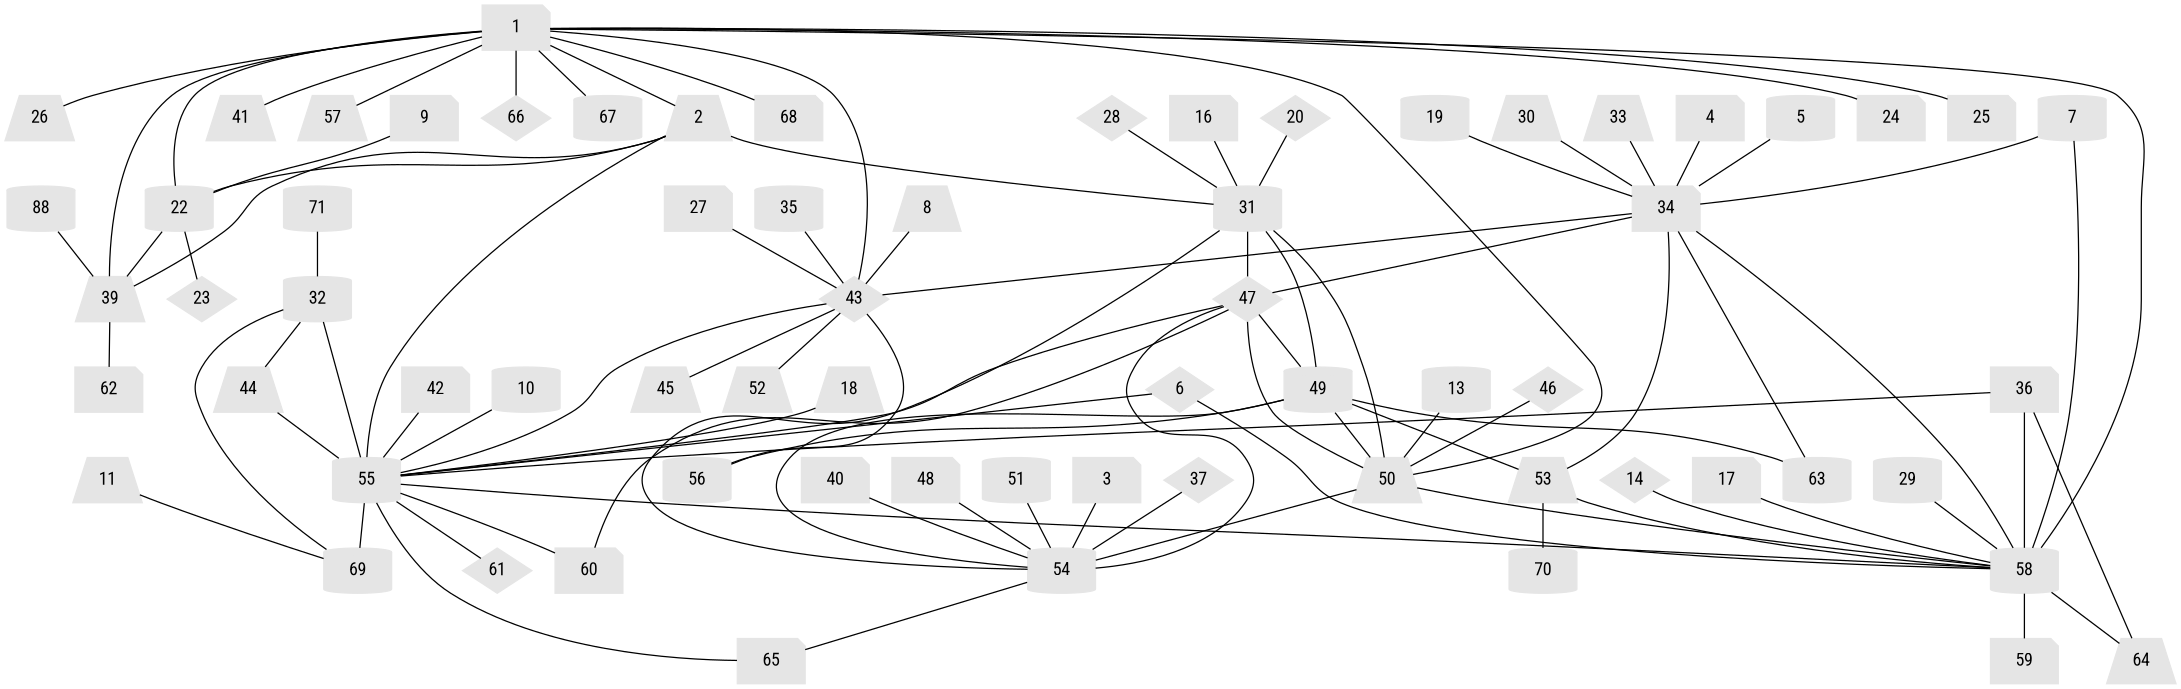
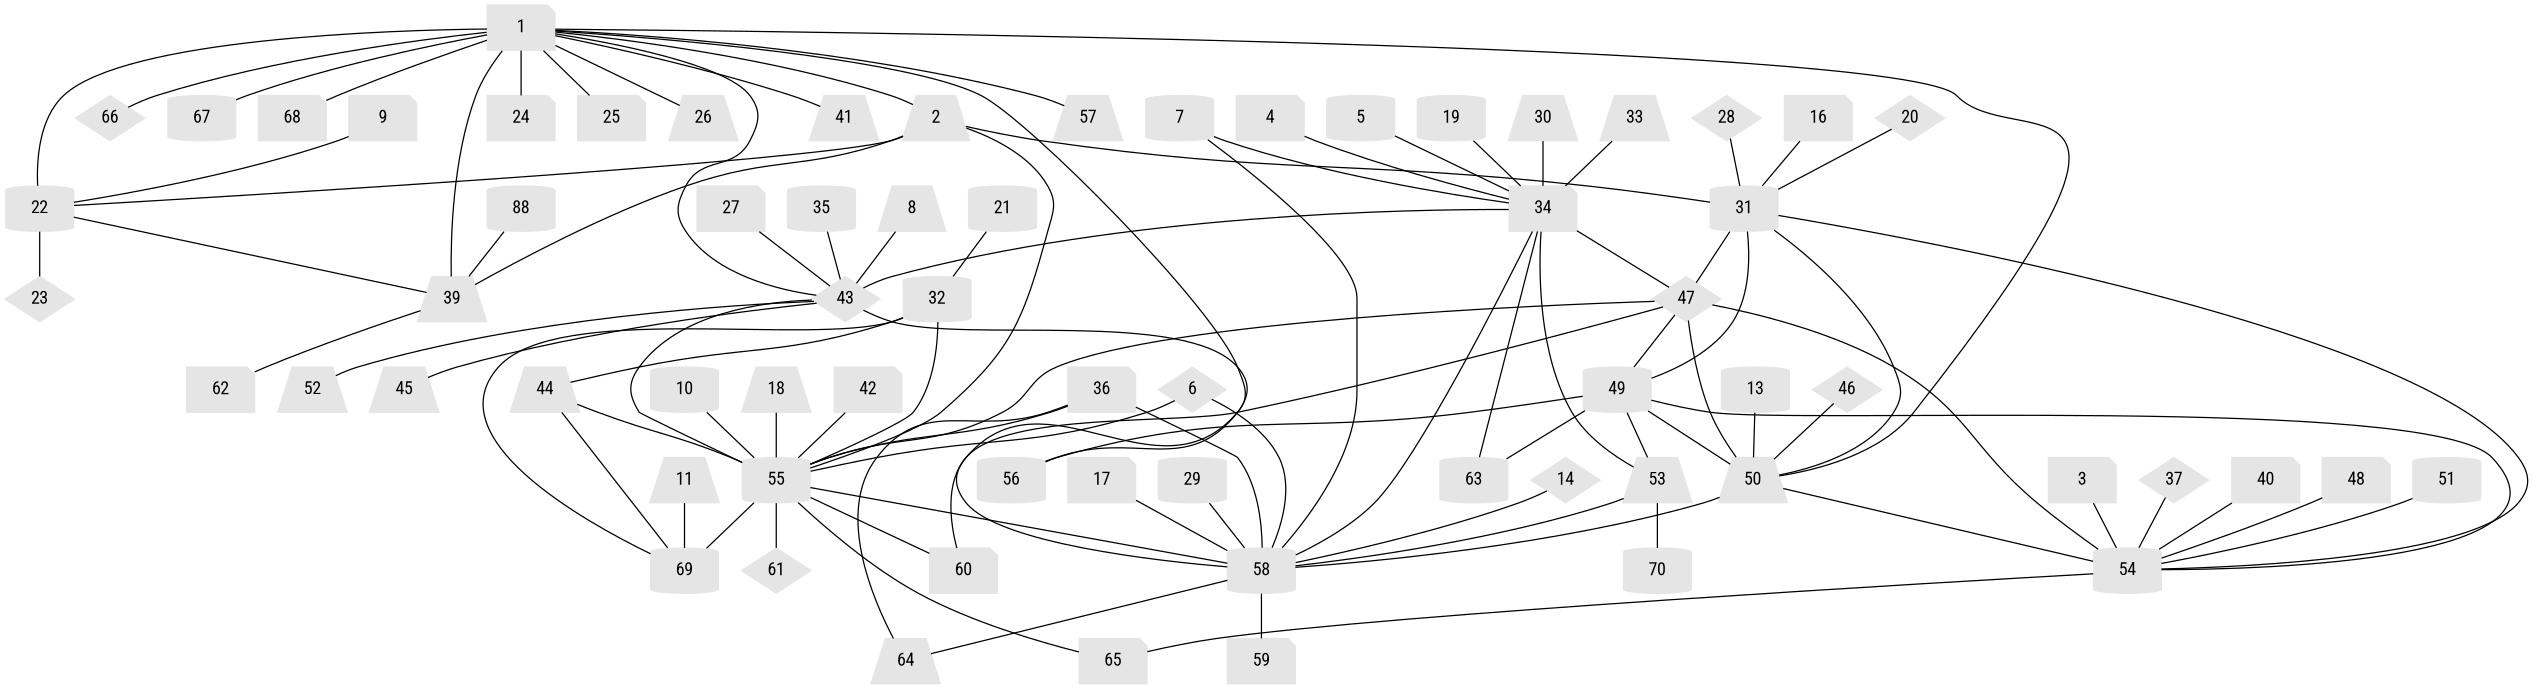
  graph {
    fontname="Roboto Condensed"
    node [color=gray90 fontname="Roboto Condensed" shape=cylinder style=filled]
    edge [fontname="Roboto Condensed" weight=1.0]
    1 [shape=note]
    2 [shape=trapezium]
    22
    24 [shape=note]
    25 [shape=note]
    26 [shape=trapezium]
    39 [shape=trapezium]
    41 [shape=trapezium]
    43 [shape=diamond]
    50 [shape=trapezium]
    57 [shape=trapezium]
    58
    66 [shape=diamond]
    67
    68 [shape=note]
    31
    55
    23 [shape=diamond]
    62 [shape=note]
    45 [shape=trapezium]
    52 [shape=trapezium]
    56
    54
    64 [shape=trapezium]
    59 [shape=note]
    47 [shape=diamond]
    49
    69
    60 [shape=note]
    65 [shape=note]
    61 [shape=diamond]
    3 [shape=note]
    4 [shape=note]
    34 [shape=note]
    53 [shape=trapezium]
    63
    5
    6 [shape=diamond]
    7
    8 [shape=trapezium]
    9 [shape=note]
    10
    11 [shape=trapezium]
    13
    14 [shape=diamond]
    16 [shape=note]
    17 [shape=note]
    18 [shape=trapezium]
    19
    20 [shape=diamond]
-   21 [label=71]
+   21
    32
    44 [shape=trapezium]
    27 [shape=note]
    28 [shape=diamond]
    29
    30 [shape=trapezium]
    33 [shape=trapezium]
    70
    35
    36 [shape=note]
    37 [shape=diamond]
    n63 [label=88]
    40 [shape=note]
    42 [shape=note]
    46 [shape=diamond]
    48 [shape=note]
    51
    1 -- 2 [weight=4.0]
    1 -- 22 [weight=4.0]
    1 -- 24
    1 -- 25
    1 -- 26
    1 -- 39 [weight=4.0]
    1 -- 41
    1 -- 43
    1 -- 50
    1 -- 57
    1 -- 58
    1 -- 66
    1 -- 67
    1 -- 68
    2 -- 22
    2 -- 39
    2 -- 31
    2 -- 55
    22 -- 39
    22 -- 23
    39 -- 62
    43 -- 55
    43 -- 45
    43 -- 52
    43 -- 56 [weight=2.0]
    50 -- 58
    50 -- 54
    58 -- 64 [weight=3.0]
    58 -- 59
    31 -- 50
    31 -- 54
    31 -- 47 [weight=3.0]
    31 -- 49
    55 -- 58 [weight=2.0]
    55 -- 69 [weight=6.0]
    55 -- 60
    55 -- 65
    55 -- 61
    54 -- 65
    47 -- 50 [weight=3.0]
    47 -- 55
    47 -- 54 [weight=3.0]
    47 -- 49 [weight=3.0]
    47 -- 60
    49 -- 50
    49 -- 56
    49 -- 54
    49 -- 53
    49 -- 63
    3 -- 54
    4 -- 34
    34 -- 43 [weight=4.0]
    34 -- 58
    34 -- 47
    34 -- 53 [weight=8.0]
    34 -- 63
    53 -- 58
    53 -- 70
    5 -- 34
    6 -- 58
    6 -- 55
    7 -- 58
    7 -- 34
    8 -- 43
    9 -- 22
    10 -- 55
    11 -- 69
    13 -- 50
    14 -- 58
    16 -- 31
    17 -- 58
    18 -- 55
    19 -- 34
    20 -- 31
    21 -- 32
    32 -- 55 [weight=3.0]
    32 -- 69 [weight=2.0]
    32 -- 44
    44 -- 55 [weight=3.0]
+   44 -- 69 [weight=2.0]
    27 -- 43
    28 -- 31
    29 -- 58
    30 -- 34
    33 -- 34
    35 -- 43
    36 -- 58 [weight=9.0]
    36 -- 55
    36 -- 64 [weight=3.0]
    37 -- 54
    n63 -- 39
    40 -- 54
    42 -- 55
    46 -- 50
    48 -- 54
    51 -- 54
  }
